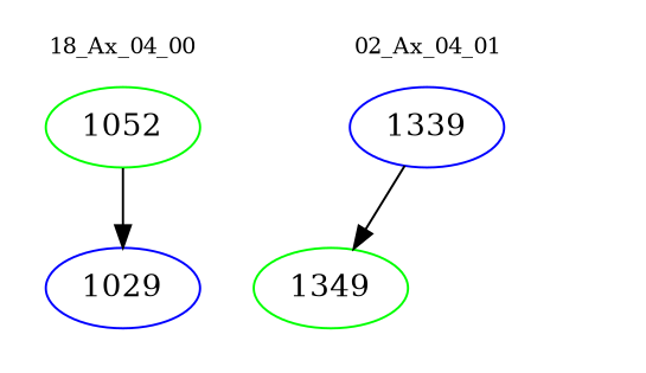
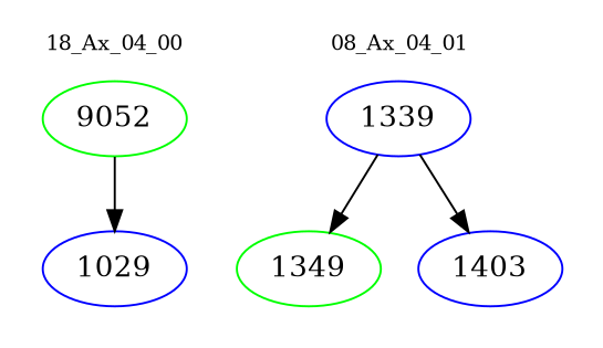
  digraph {
    node [color=blue]
    edge [color=black]
-   n1 [color=green label=1052]
+   n1 [color=green label=9052]
    n2 [label=1029]
    n3 [color=green label=1349]
    n4 [label=1339]
+   n5 [label=1403]
    subgraph cluster_1 {
      color=white
      fontsize=10
      label="18_Ax_04_00"
      n1
      n2
    }
    subgraph cluster_2 {
      color=white
      fontsize=10
-     label="02_Ax_04_01"
+     label="08_Ax_04_01"
      n3
      n4
+     n5
    }
    n1 -> n2
    n4 -> n3
+   n4 -> n5
  }
